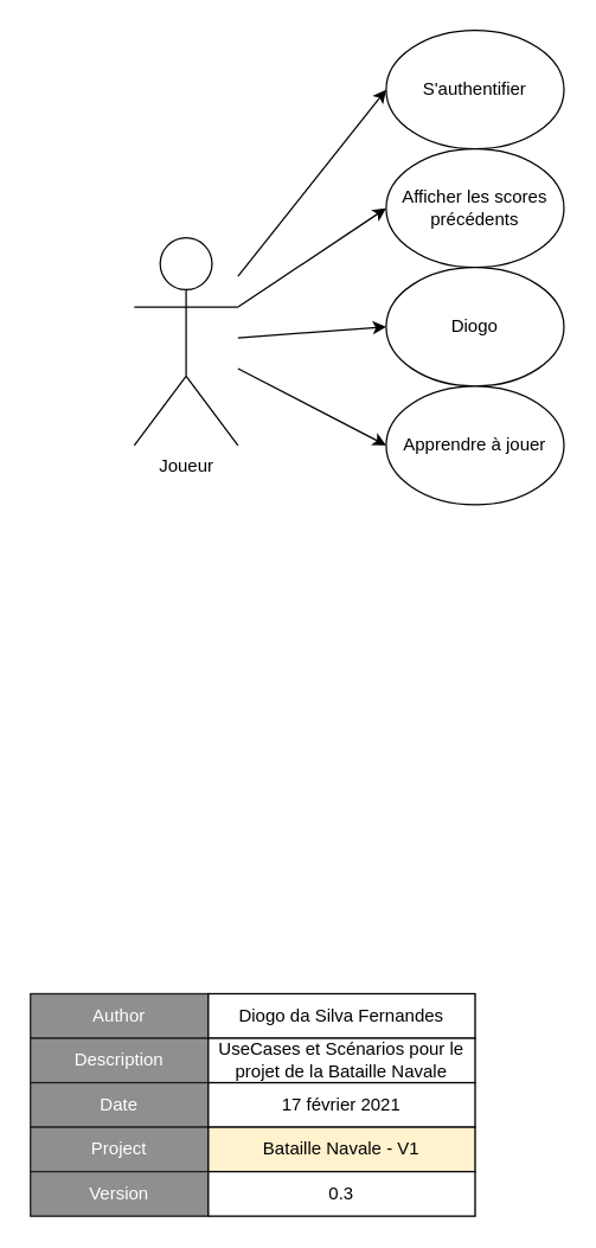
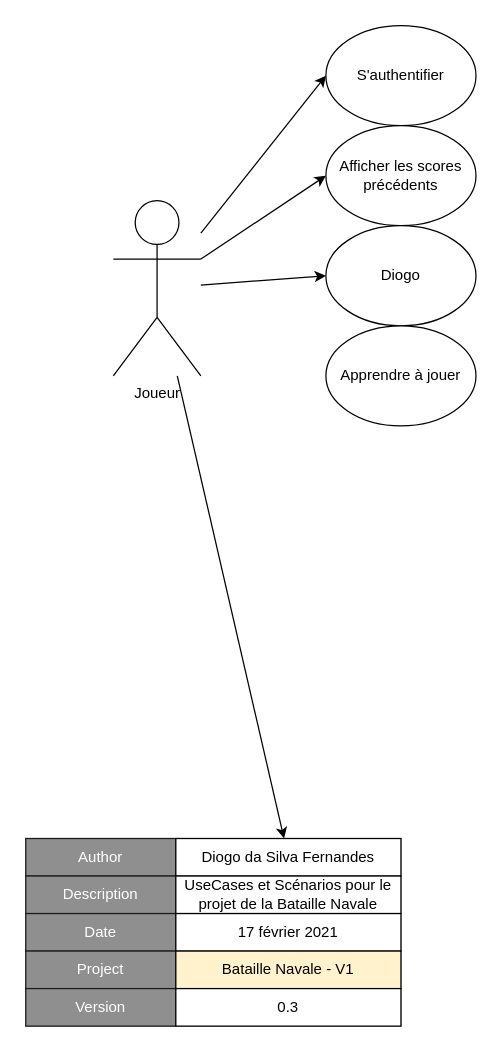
  <mxCell id="0" />
  <mxCell id="1" parent="0" />
  <mxCell id="2" value="Joueur" style="shape=umlActor;verticalLabelPosition=bottom;verticalAlign=top;html=1;outlineConnect=0;" parent="1" vertex="1"><mxGeometry x="90" y="160" width="70" height="140" as="geometry" /></mxCell>
  <mxCell id="3" value="S'authentifier" style="ellipse;whiteSpace=wrap;html=1;" parent="1" vertex="1"><mxGeometry x="260" y="20" width="120" height="80" as="geometry" /></mxCell>
  <mxCell id="4" value="Afficher les scores précédents" style="ellipse;whiteSpace=wrap;html=1;" parent="1" vertex="1"><mxGeometry x="260" y="100" width="120" height="80" as="geometry" /></mxCell>
  <mxCell id="5" value="Diogo" style="ellipse;whiteSpace=wrap;html=1;" parent="1" vertex="1"><mxGeometry x="260" y="180" width="120" height="80" as="geometry" /></mxCell>
  <mxCell id="6" value="" style="endArrow=classic;html=1;entryX=0;entryY=0.5;entryDx=0;entryDy=0;" parent="1" source="2" target="3" edge="1"><mxGeometry width="50" height="50" relative="1" as="geometry"><mxPoint x="200" y="170" as="sourcePoint" /><mxPoint x="250" y="120" as="targetPoint" /><Array as="points" /></mxGeometry></mxCell>
  <mxCell id="7" value="" style="endArrow=classic;html=1;entryX=0;entryY=0.5;entryDx=0;entryDy=0;" parent="1" source="2" target="4" edge="1"><mxGeometry width="50" height="50" relative="1" as="geometry"><mxPoint x="160" y="210" as="sourcePoint" /><mxPoint x="270" y="270" as="targetPoint" /></mxGeometry></mxCell>
  <mxCell id="8" value="" style="endArrow=classic;html=1;entryX=0;entryY=0.5;entryDx=0;entryDy=0;" parent="1" source="2" target="5" edge="1"><mxGeometry width="50" height="50" relative="1" as="geometry"><mxPoint x="170" y="340" as="sourcePoint" /><mxPoint x="220" y="290" as="targetPoint" /></mxGeometry></mxCell>
  <mxCell id="9" value="Apprendre à jouer" style="ellipse;whiteSpace=wrap;html=1;" parent="1" vertex="1"><mxGeometry x="260" y="260" width="120" height="80" as="geometry" /></mxCell>
- <mxCell id="10" value="" style="endArrow=classic;html=1;entryX=0;entryY=0.5;entryDx=0;entryDy=0;" parent="1" source="2" target="9" edge="1"><mxGeometry width="50" height="50" relative="1" as="geometry"><mxPoint x="260" y="490" as="sourcePoint" /><mxPoint x="310" y="440" as="targetPoint" /></mxGeometry></mxCell>
+ <mxCell id="10" value="" style="endArrow=classic;html=1;" parent="1" source="2" target="16" edge="1"><mxGeometry width="50" height="50" relative="1" as="geometry"><mxPoint x="260" y="490" as="sourcePoint" /><mxPoint x="310" y="440" as="targetPoint" /></mxGeometry></mxCell>
  <mxCell id="11" value="" style="rounded=0;whiteSpace=wrap;html=1;strokeColor=#8A8A8A;" parent="1" vertex="1"><mxGeometry x="20" y="670" width="300" height="150" as="geometry" /></mxCell>
  <mxCell id="12" value="Author" style="rounded=0;whiteSpace=wrap;html=1;fillColor=#8F8F8F;fontColor=#FFFFFF;strokeColor=#1C1C1C;" parent="1" vertex="1"><mxGeometry x="20" y="670" width="120" height="30" as="geometry" /></mxCell>
  <mxCell id="13" value="Description" style="rounded=0;whiteSpace=wrap;html=1;fillColor=#8F8F8F;fontColor=#FFFFFF;strokeColor=#1C1C1C;" parent="1" vertex="1"><mxGeometry x="20" y="700" width="120" height="30" as="geometry" /></mxCell>
  <mxCell id="14" value="Date" style="rounded=0;whiteSpace=wrap;html=1;fillColor=#8F8F8F;fontColor=#FFFFFF;strokeColor=#1C1C1C;" parent="1" vertex="1"><mxGeometry x="20" y="730" width="120" height="30" as="geometry" /></mxCell>
  <mxCell id="15" value="Project" style="rounded=0;whiteSpace=wrap;html=1;fillColor=#8F8F8F;fontColor=#FFFFFF;strokeColor=#1C1C1C;" parent="1" vertex="1"><mxGeometry x="20" y="760" width="120" height="30" as="geometry" /></mxCell>
  <mxCell id="16" value="Diogo da Silva Fernandes" style="rounded=0;whiteSpace=wrap;html=1;" parent="1" vertex="1"><mxGeometry x="140" y="670" width="180" height="30" as="geometry" /></mxCell>
  <mxCell id="17" value="UseCases et Scénarios pour le projet de la Bataille Navale" style="rounded=0;whiteSpace=wrap;html=1;" parent="1" vertex="1"><mxGeometry x="140" y="700" width="180" height="30" as="geometry" /></mxCell>
  <mxCell id="18" value="17 février 2021" style="rounded=0;whiteSpace=wrap;html=1;" parent="1" vertex="1"><mxGeometry x="140" y="730" width="180" height="30" as="geometry" /></mxCell>
  <mxCell id="19" value="" style="edgeStyle=orthogonalEdgeStyle;rounded=0;orthogonalLoop=1;jettySize=auto;html=1;strokeColor=#8A8A8A;" parent="1" source="20" target="22" edge="1"><mxGeometry relative="1" as="geometry" /></mxCell>
  <mxCell id="20" value="Bataille Navale - V1" style="rounded=0;whiteSpace=wrap;html=1;fillColor=#fff2cc;" parent="1" vertex="1"><mxGeometry x="140" y="760" width="180" height="30" as="geometry" /></mxCell>
  <mxCell id="21" value="Version" style="rounded=0;whiteSpace=wrap;html=1;fillColor=#8F8F8F;fontColor=#FFFFFF;strokeColor=#1C1C1C;" parent="1" vertex="1"><mxGeometry x="20" y="790" width="120" height="30" as="geometry" /></mxCell>
  <mxCell id="22" value="0.3" style="rounded=0;whiteSpace=wrap;html=1;" parent="1" vertex="1"><mxGeometry x="140" y="790" width="180" height="30" as="geometry" /></mxCell>
